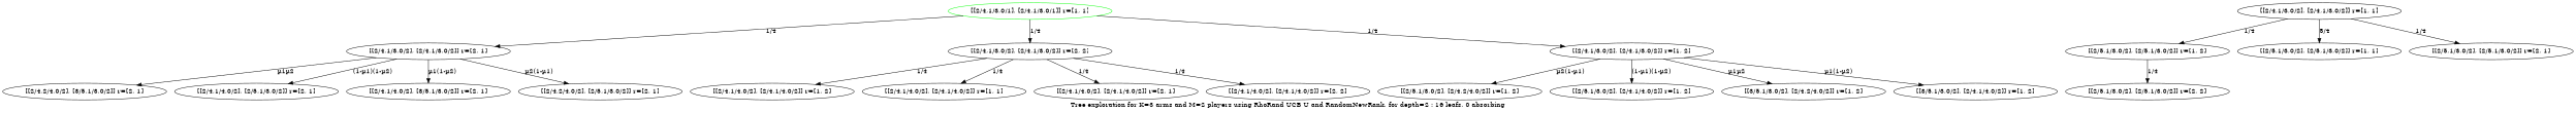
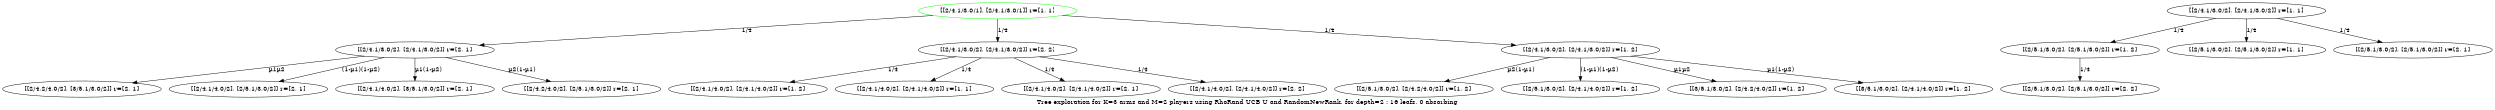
  digraph {
    label="Tree exploration for K=3 arms and M=2 players using RhoRand UCB U and RandomNewRank, for depth=2 : 16 leafs, 0 absorbing"
    edge [color=black]
    n1 [color=green label="[[2/4,1/3,0/1], [2/4,1/3,0/1]] r=[1, 1]"]
    n2 [label="[[2/4,1/3,0/2], [2/4,1/3,0/2]] r=[2, 1]"]
    n3 [label="[[2/4,1/3,0/2], [2/4,1/3,0/2]] r=[2, 2]"]
    n4 [label="[[2/4,1/3,0/2], [2/4,1/3,0/2]] r=[1, 2]"]
    n5 [label="[[2/4,2/4,0/2], [3/5,1/3,0/2]] r=[2, 1]"]
    n6 [label="[[2/4,1/4,0/2], [2/5,1/3,0/2]] r=[2, 1]"]
    n7 [label="[[2/4,1/4,0/2], [3/5,1/3,0/2]] r=[2, 1]"]
    n8 [label="[[2/4,2/4,0/2], [2/5,1/3,0/2]] r=[2, 1]"]
    n9 [label="[[2/4,1/4,0/2], [2/4,1/4,0/2]] r=[1, 2]"]
    n10 [label="[[2/4,1/4,0/2], [2/4,1/4,0/2]] r=[1, 1]"]
    n11 [label="[[2/4,1/4,0/2], [2/4,1/4,0/2]] r=[2, 1]"]
    n12 [label="[[2/4,1/4,0/2], [2/4,1/4,0/2]] r=[2, 2]"]
    n13 [label="[[2/5,1/3,0/2], [2/4,2/4,0/2]] r=[1, 2]"]
    n14 [label="[[2/5,1/3,0/2], [2/4,1/4,0/2]] r=[1, 2]"]
    n15 [label="[[3/5,1/3,0/2], [2/4,2/4,0/2]] r=[1, 2]"]
    n16 [label="[[3/5,1/3,0/2], [2/4,1/4,0/2]] r=[1, 2]"]
    n17 [label="[[2/4,1/3,0/2], [2/4,1/3,0/2]] r=[1, 1]"]
    n18 [label="[[2/5,1/3,0/2], [2/5,1/3,0/2]] r=[1, 2]"]
    n19 [label="[[2/5,1/3,0/2], [2/5,1/3,0/2]] r=[1, 1]"]
    n20 [label="[[2/5,1/3,0/2], [2/5,1/3,0/2]] r=[2, 1]"]
    n21 [label="[[2/5,1/3,0/2], [2/5,1/3,0/2]] r=[2, 2]"]
    n1 -> n2 [label="1/4"]
    n1 -> n3 [label="1/4"]
    n1 -> n4 [label="1/4"]
    n2 -> n5 [label="µ1µ2"]
    n2 -> n6 [label="(1-µ1)(1-µ2)"]
    n2 -> n7 [label="µ1(1-µ2)"]
    n2 -> n8 [label="µ2(1-µ1)"]
    n3 -> n9 [label="1/4"]
    n3 -> n10 [label="1/4"]
    n3 -> n11 [label="1/4"]
    n3 -> n12 [label="1/4"]
    n4 -> n13 [label="µ2(1-µ1)"]
    n4 -> n14 [label="(1-µ1)(1-µ2)"]
    n4 -> n15 [label="µ1µ2"]
    n4 -> n16 [label="µ1(1-µ2)"]
    n17 -> n18 [label="1/4"]
-   n17 -> n19 [label="5/4"]
+   n17 -> n19 [label="1/4"]
    n17 -> n20 [label="1/4"]
    n18 -> n21 [label="1/4"]
  }
